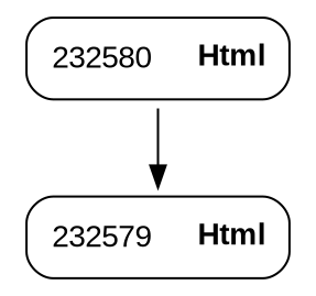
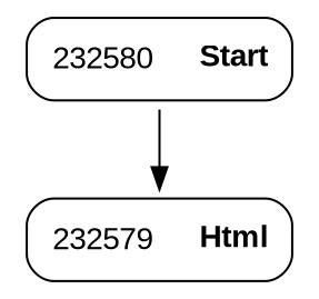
  digraph {
    fontname="Liberation Sans"
    node [shape=none fontname="Liberation Sans"]
    n1 [label=<<TABLE border='1' cellspacing='0' cellpadding='10' style='rounded' ><TR><TD border='0'>232579</TD><TD border='0'><B>Html</B></TD></TR></TABLE>>]
-   n2 [label=<<TABLE border='1' cellspacing='0' cellpadding='10' style='rounded' ><TR><TD border='0'>232580</TD><TD border='0'><B>Html</B></TD></TR></TABLE>>]
+   n2 [label=<<TABLE border='1' cellspacing='0' cellpadding='10' style='rounded' ><TR><TD border='0'>232580</TD><TD border='0'><B>Start</B></TD></TR></TABLE>>]
    n2 -> n1 [weight=2 fontname="Liberation Sans"]
  }
